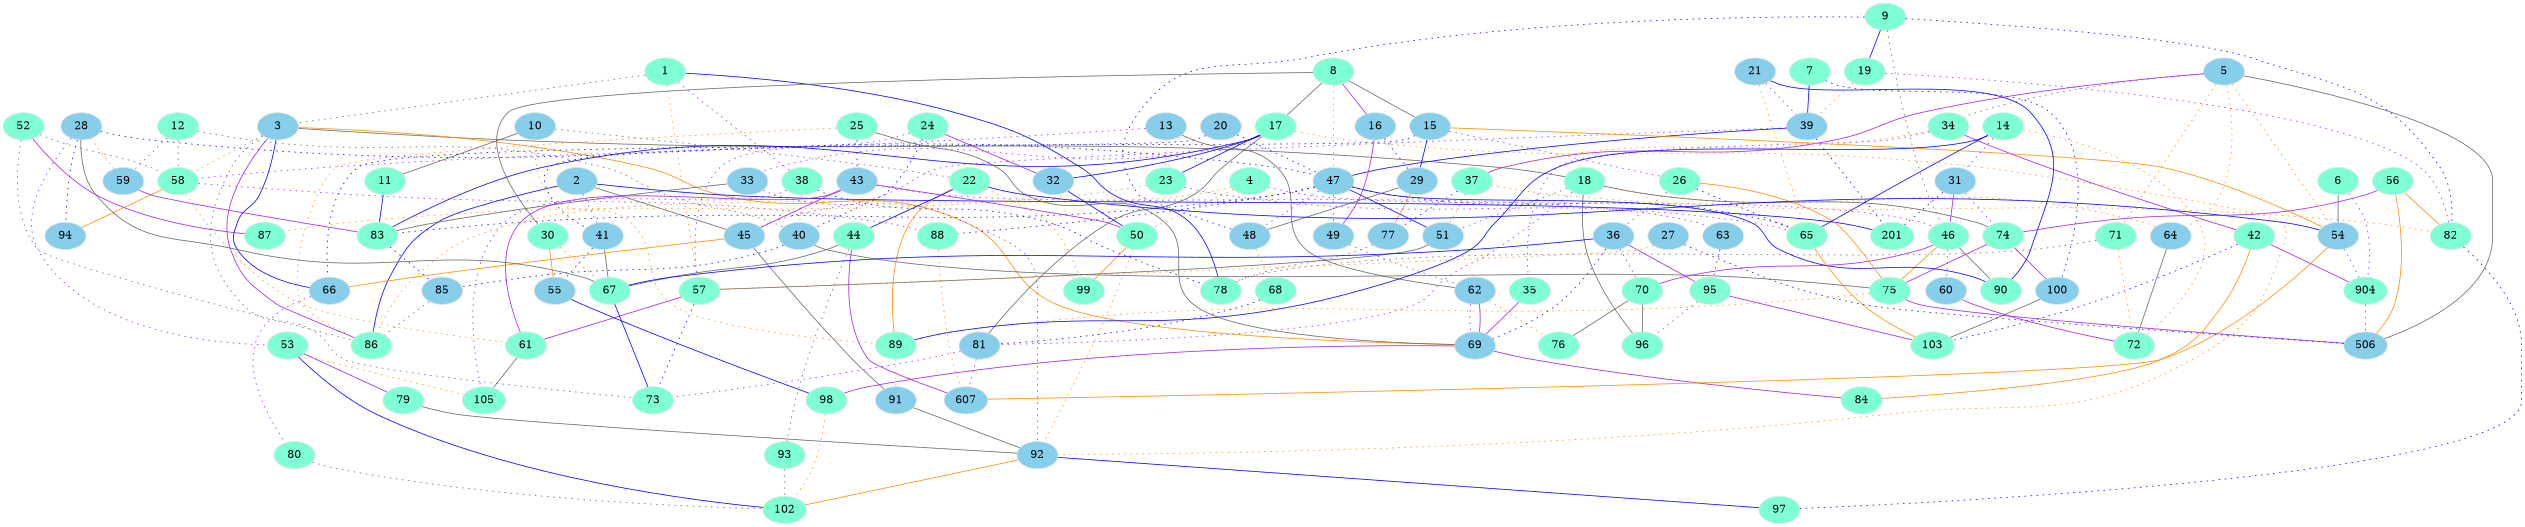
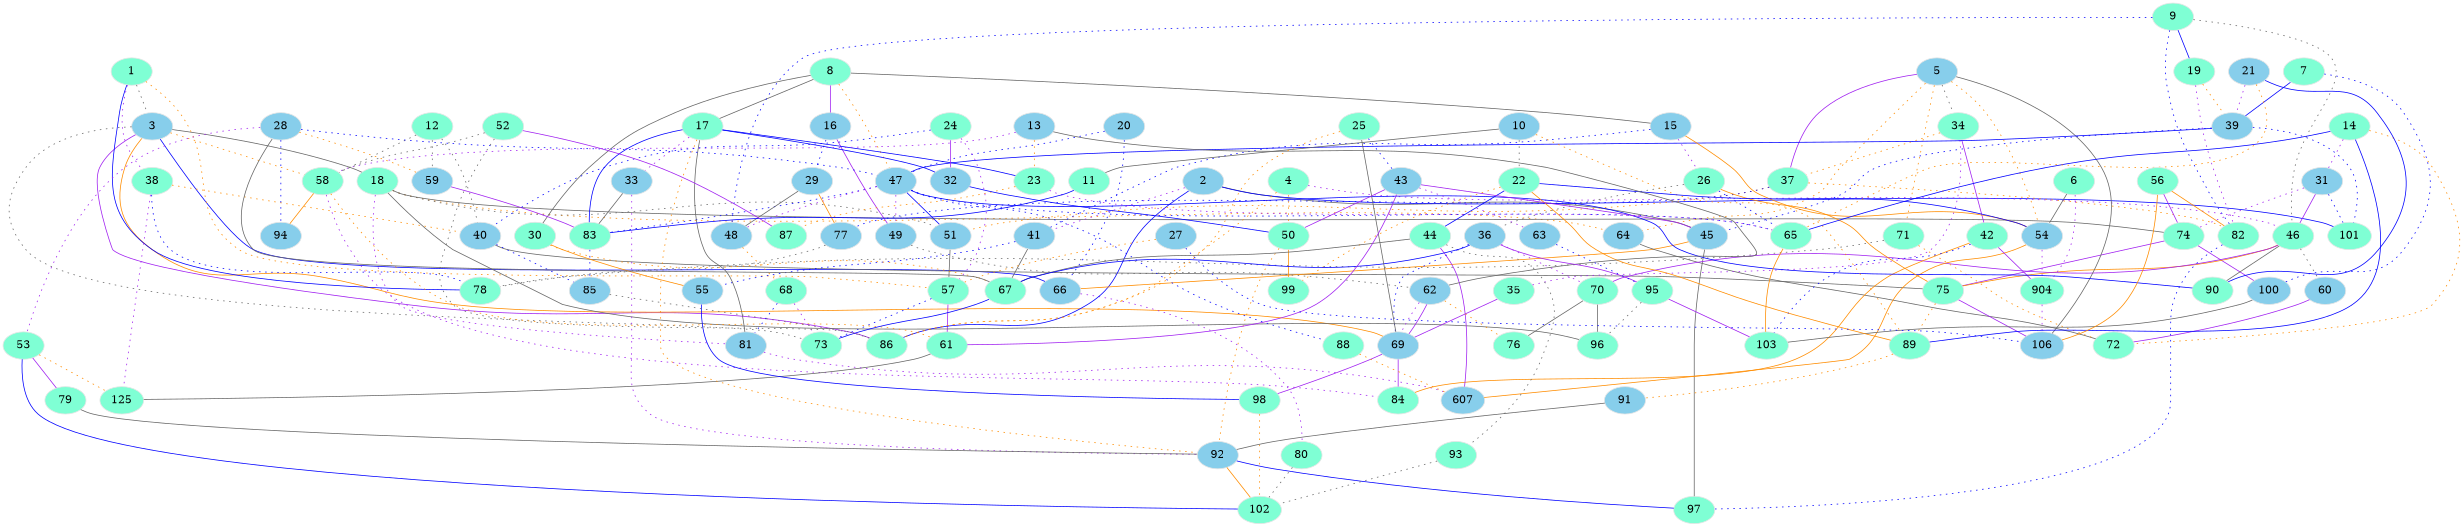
  graph {
    node [color=gray90 fillcolor=aquamarine style=filled]
    edge [color=purple style=dotted]
    3 [fillcolor=skyblue]
    1
    38
    57
    78
    86
    18
    58
    66 [fillcolor=skyblue]
    69 [fillcolor=skyblue]
    73
    40 [fillcolor=skyblue]
-   105
+   105 [label=125]
    61
    2 [fillcolor=skyblue]
    41 [fillcolor=skyblue]
    45 [fillcolor=skyblue]
-   101 [label=201]
+   101
    67
    55 [fillcolor=skyblue]
    97
    64 [fillcolor=skyblue]
    81 [fillcolor=skyblue]
    51 [fillcolor=skyblue]
    74
    96
    94 [fillcolor=skyblue]
    84
    80
    98
    4
    46
    50
    90
    75
    70
    60 [fillcolor=skyblue]
    92 [fillcolor=skyblue]
    99
    5 [fillcolor=skyblue]
    34
    37
    54 [fillcolor=skyblue]
    71
-   106 [fillcolor=skyblue label=506]
+   106 [fillcolor=skyblue]
    35
    42
    82
    77 [fillcolor=skyblue]
    n50 [label=904]
    n51 [fillcolor=skyblue label=607]
    72
    6
    39 [fillcolor=skyblue]
    7
    100 [fillcolor=skyblue]
    47 [fillcolor=skyblue]
    103
    15 [fillcolor=skyblue]
    8
    16 [fillcolor=skyblue]
    17
    30
    26
    29 [fillcolor=skyblue]
    49 [fillcolor=skyblue]
    83
    23
    32 [fillcolor=skyblue]
    33 [fillcolor=skyblue]
    48 [fillcolor=skyblue]
    65
    88
    9
    19
    68
    10 [fillcolor=skyblue]
    11
    22
    89
    44
    91 [fillcolor=skyblue]
    85 [fillcolor=skyblue]
    12
    59 [fillcolor=skyblue]
    13 [fillcolor=skyblue]
    62 [fillcolor=skyblue]
    87
    76
    14
    31 [fillcolor=skyblue]
    36 [fillcolor=skyblue]
    102
    20 [fillcolor=skyblue]
    21 [fillcolor=skyblue]
    93
    24
    25
    43 [fillcolor=skyblue]
    63 [fillcolor=skyblue]
    95
    27 [fillcolor=skyblue]
    28 [fillcolor=skyblue]
    53
    79
    52
    56
    3 -- 86 [style=solid]
    3 -- 18 [color=gray40 style=solid]
    3 -- 58 [color=darkorange]
    3 -- 66 [color=blue style=solid]
    3 -- 69 [color=darkorange style=solid]
    3 -- 73 [color=gray40]
    1 -- 3 [color=gray40]
    1 -- 38
    1 -- 57 [color=darkorange]
    1 -- 78 [color=blue style=solid]
    38 -- 78 [color=blue]
    38 -- 40 [color=darkorange]
    38 -- 105
    57 -- 73 [color=blue]
    57 -- 61 [style=solid]
    18 -- 64 [color=darkorange]
    18 -- 81
    18 -- 51 [color=gray40]
    18 -- 74 [color=gray40 style=solid]
    18 -- 96 [color=gray40 style=solid]
    58 -- 61 [color=darkorange]
    58 -- 94 [color=darkorange style=solid]
-   58 -- 88
+   58 -- 84
    66 -- 80
    69 -- 84 [style=solid]
    69 -- 98 [style=solid]
    40 -- 75 [color=gray40 style=solid]
    40 -- 85 [color=blue]
    61 -- 105 [color=gray40 style=solid]
    2 -- 86 [color=blue style=solid]
    2 -- 41
    2 -- 45 [color=gray40 style=solid]
    2 -- 101 [color=blue style=solid]
    41 -- 67 [color=gray40 style=solid]
    41 -- 55 [color=blue]
    45 -- 66 [color=darkorange style=solid]
-   45 -- 91 [color=gray40 style=solid]
+   45 -- 97 [color=gray40 style=solid]
    67 -- 73 [color=blue style=solid]
    55 -- 98 [color=blue style=solid]
    64 -- 72 [color=gray40 style=solid]
    81 -- n51
    51 -- 57 [color=gray40 style=solid]
    74 -- 75 [style=solid]
    74 -- 100 [style=solid]
    80 -- 102 [color=gray40]
    98 -- 102 [color=darkorange]
    4 -- 86 [color=darkorange]
    4 -- 46
    4 -- 50 [color=darkorange]
    46 -- 90 [color=gray40 style=solid]
    46 -- 75 [color=darkorange style=solid]
    46 -- 70 [style=solid]
    46 -- 60 [color=gray40]
    50 -- 92 [color=darkorange]
    50 -- 99 [color=darkorange style=solid]
    75 -- 106 [style=solid]
    75 -- 89 [color=darkorange]
    70 -- 96 [color=gray40 style=solid]
    70 -- 76 [color=gray40 style=solid]
    60 -- 72 [style=solid]
    92 -- 97 [color=blue style=solid]
    92 -- 102 [color=darkorange style=solid]
    5 -- 64 [color=darkorange]
    5 -- 34 [color=gray40]
    5 -- 37 [style=solid]
    5 -- 54 [color=darkorange]
    5 -- 71 [color=darkorange]
    5 -- 106 [color=gray40 style=solid]
    34 -- 37 [color=darkorange]
    34 -- 35
    34 -- 42 [style=solid]
    37 -- 51 [color=darkorange]
    37 -- 82 [color=darkorange]
    37 -- 77 [color=blue]
    54 -- n50
    54 -- n51 [color=darkorange style=solid]
    71 -- 78 [color=gray40]
    71 -- 72 [color=darkorange]
    35 -- 69 [style=solid]
    42 -- 84 [color=darkorange style=solid]
    42 -- n50 [style=solid]
    42 -- 103 [color=blue]
    82 -- 97 [color=blue]
    77 -- 78 [color=gray40]
    n50 -- 106
    6 -- 54 [color=gray40 style=solid]
    6 -- n50
-   39 -- 45
+   39 -- 45 [color=blue]
    39 -- 101 [color=blue]
    39 -- 47 [color=blue style=solid]
    7 -- 39 [color=blue style=solid]
    7 -- 100 [color=blue]
    100 -- 103 [color=gray40 style=solid]
    47 -- 51 [color=blue style=solid]
    47 -- 90 [color=blue style=solid]
    47 -- 49
    47 -- 83 [color=blue]
    47 -- 48
    47 -- 65 [color=blue]
    47 -- 88 [color=blue]
    15 -- 41 [color=blue]
    15 -- 54 [color=darkorange style=solid]
    15 -- 26
-   15 -- 29 [color=blue style=solid]
    8 -- 47 [color=darkorange]
    8 -- 15 [color=gray40 style=solid]
    8 -- 16 [style=solid]
    8 -- 17 [color=gray40 style=solid]
    8 -- 30 [color=gray40 style=solid]
    16 -- 29 [color=blue]
    16 -- 49 [style=solid]
    17 -- 81 [color=gray40 style=solid]
    17 -- 92 [color=darkorange]
    17 -- 83 [color=blue style=solid]
    17 -- 23 [color=blue style=solid]
    17 -- 32 [color=blue style=solid]
    17 -- 33
    30 -- 67 [color=darkorange]
    30 -- 55 [color=darkorange style=solid]
    26 -- 75 [color=darkorange style=solid]
    26 -- 65 [color=blue]
    26 -- 36 [color=gray40]
    29 -- 77 [color=darkorange style=solid]
    29 -- 48 [color=gray40 style=solid]
    49 -- 62 [color=gray40]
    83 -- 85 [color=blue]
    23 -- 65
    23 -- 87 [color=darkorange]
    32 -- 50 [color=blue style=solid]
    33 -- 92
    33 -- 83 [color=gray40 style=solid]
    48 -- 68 [color=darkorange]
    65 -- 103 [color=darkorange style=solid]
    88 -- n51 [color=darkorange]
    9 -- 46 [color=gray40]
    9 -- 82 [color=blue]
    9 -- 48 [color=blue]
    9 -- 19 [color=blue style=solid]
    19 -- 82
    19 -- 39 [color=darkorange]
-   81 -- 73
+   68 -- 73
    68 -- 81 [color=blue]
    10 -- 11 [color=gray40 style=solid]
    10 -- 22 [color=gray40]
    10 -- 89 [color=darkorange]
    11 -- 83 [color=blue style=solid]
    22 -- 99 [color=darkorange]
    22 -- 54 [color=blue style=solid]
    22 -- 89 [color=darkorange style=solid]
    22 -- 44 [color=blue style=solid]
    89 -- 91 [color=darkorange]
    44 -- 67 [color=gray40 style=solid]
    44 -- n51 [style=solid]
    44 -- 93 [color=gray40]
    91 -- 92 [color=gray40 style=solid]
    85 -- 86 [color=gray40]
    12 -- 58 [color=gray40]
    12 -- 40 [color=gray40]
    12 -- 59 [color=gray40]
    59 -- 83 [style=solid]
    13 -- 58
    13 -- 23 [color=darkorange]
    13 -- 62 [color=gray40 style=solid]
    62 -- 69
    62 -- 69 [style=solid]
    62 -- 76 [color=darkorange]
    14 -- 72 [color=darkorange]
    14 -- 65 [color=blue style=solid]
    14 -- 89 [color=blue style=solid]
    14 -- 31
    31 -- 101 [color=blue]
    31 -- 74
    31 -- 46 [style=solid]
    36 -- 69 [color=blue]
    36 -- 67 [color=blue style=solid]
    36 -- 70
    36 -- 95 [style=solid]
    20 -- 66 [color=blue]
    20 -- 47 [color=blue]
    21 -- 90 [color=blue style=solid]
    21 -- 39
    21 -- 65 [color=darkorange]
    93 -- 102 [color=gray40]
    24 -- 57
    24 -- 40 [color=blue]
    24 -- 32 [style=solid]
    25 -- 86 [color=darkorange]
    25 -- 69 [color=gray40 style=solid]
    25 -- 43 [color=blue]
    43 -- 61 [style=solid]
    43 -- 45 [style=solid]
    43 -- 50 [style=solid]
    43 -- 63
    63 -- 95 [color=blue]
    95 -- 96 [color=gray40]
    95 -- 103 [style=solid]
    27 -- 57 [color=darkorange]
    27 -- 106 [color=blue]
    28 -- 67 [color=gray40 style=solid]
    28 -- 94 [color=blue]
    28 -- 47 [color=blue]
    28 -- 59 [color=darkorange]
    28 -- 53
    53 -- 105 [color=darkorange]
    53 -- 102 [color=blue style=solid]
    53 -- 79 [style=solid]
    79 -- 92 [color=gray40 style=solid]
    52 -- 86 [color=gray40]
    52 -- 58 [color=gray40]
    52 -- 87 [style=solid]
    56 -- 74 [style=solid]
    56 -- 106 [color=darkorange style=solid]
    56 -- 82 [color=darkorange style=solid]
  }
